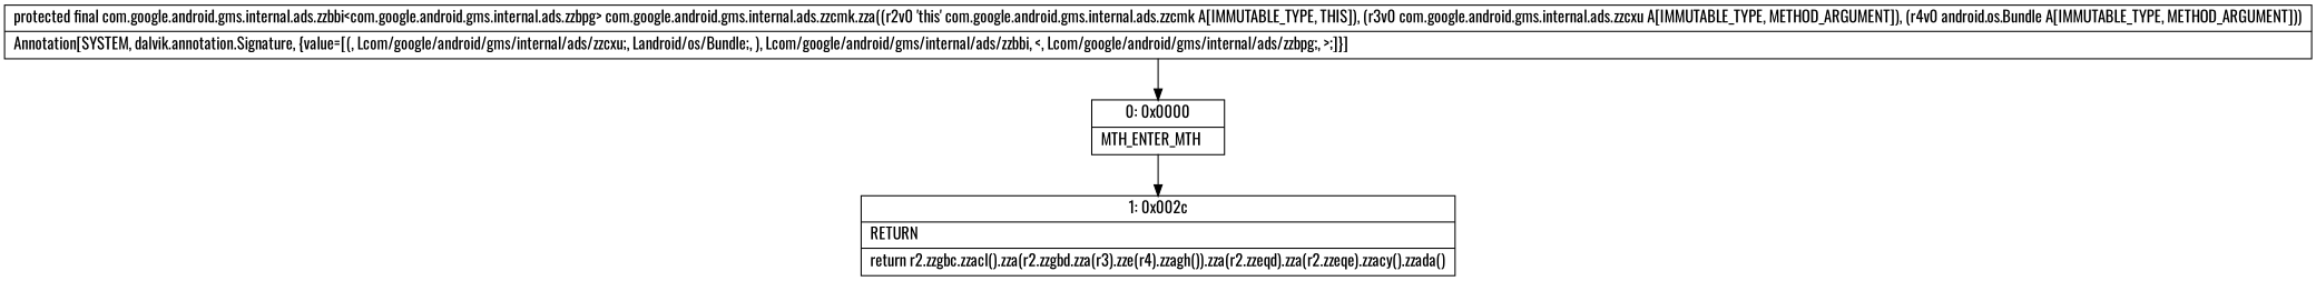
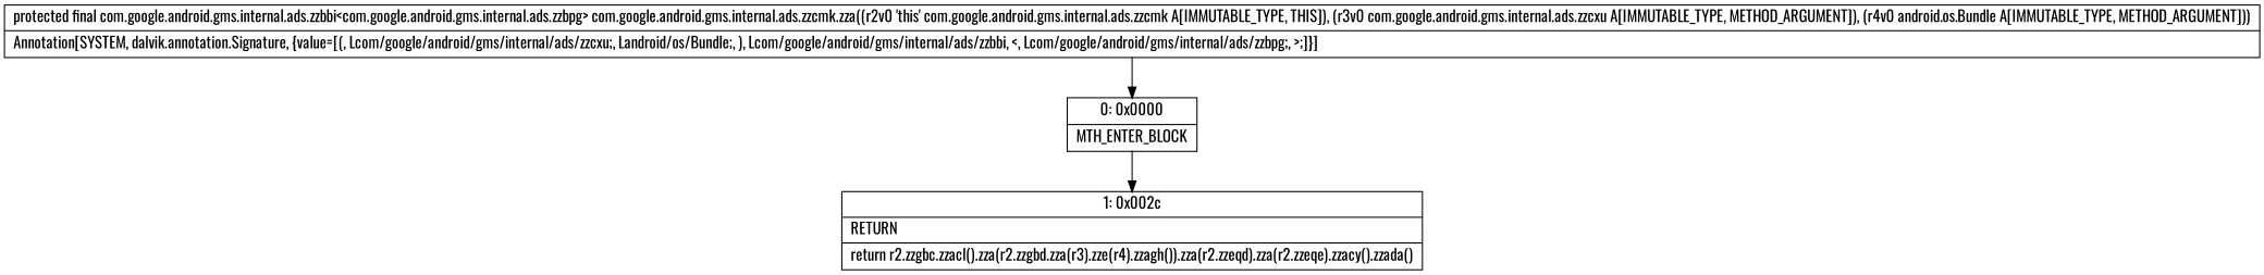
  digraph {
    fontname=Oswald
    node [shape=record fontname=Oswald]
    edge [fontname=Oswald]
-   n1 [label="{0\:\ 0x0000|MTH_ENTER_MTH\l}"]
+   n1 [label="{0\:\ 0x0000|MTH_ENTER_BLOCK\l}"]
    n2 [label="{1\:\ 0x002c|RETURN\l|return r2.zzgbc.zzacl().zza(r2.zzgbd.zza(r3).zze(r4).zzagh()).zza(r2.zzeqd).zza(r2.zzeqe).zzacy().zzada()\l}"]
    n3 [label="{protected final com.google.android.gms.internal.ads.zzbbi\<com.google.android.gms.internal.ads.zzbpg\> com.google.android.gms.internal.ads.zzcmk.zza((r2v0 'this' com.google.android.gms.internal.ads.zzcmk A[IMMUTABLE_TYPE, THIS]), (r3v0 com.google.android.gms.internal.ads.zzcxu A[IMMUTABLE_TYPE, METHOD_ARGUMENT]), (r4v0 android.os.Bundle A[IMMUTABLE_TYPE, METHOD_ARGUMENT]))  | Annotation[SYSTEM, dalvik.annotation.Signature, \{value=[(, Lcom\/google\/android\/gms\/internal\/ads\/zzcxu;, Landroid\/os\/Bundle;, ), Lcom\/google\/android\/gms\/internal\/ads\/zzbbi, \<, Lcom\/google\/android\/gms\/internal\/ads\/zzbpg;, \>;]\}]\l}"]
    n1 -> n2
    n3 -> n1
  }
